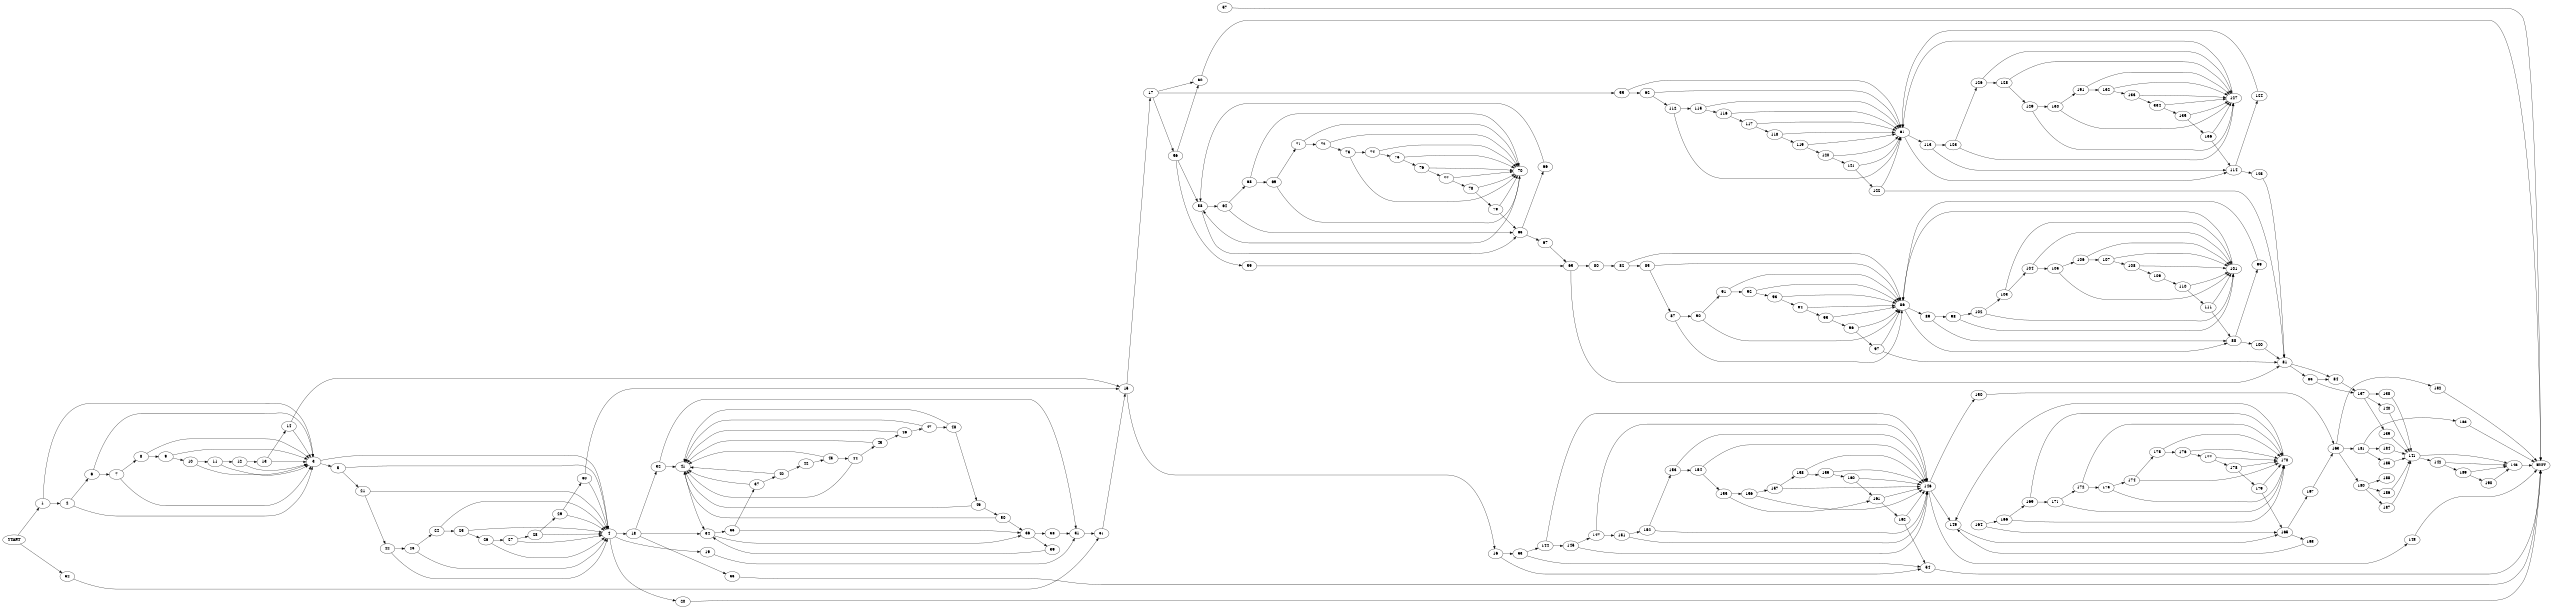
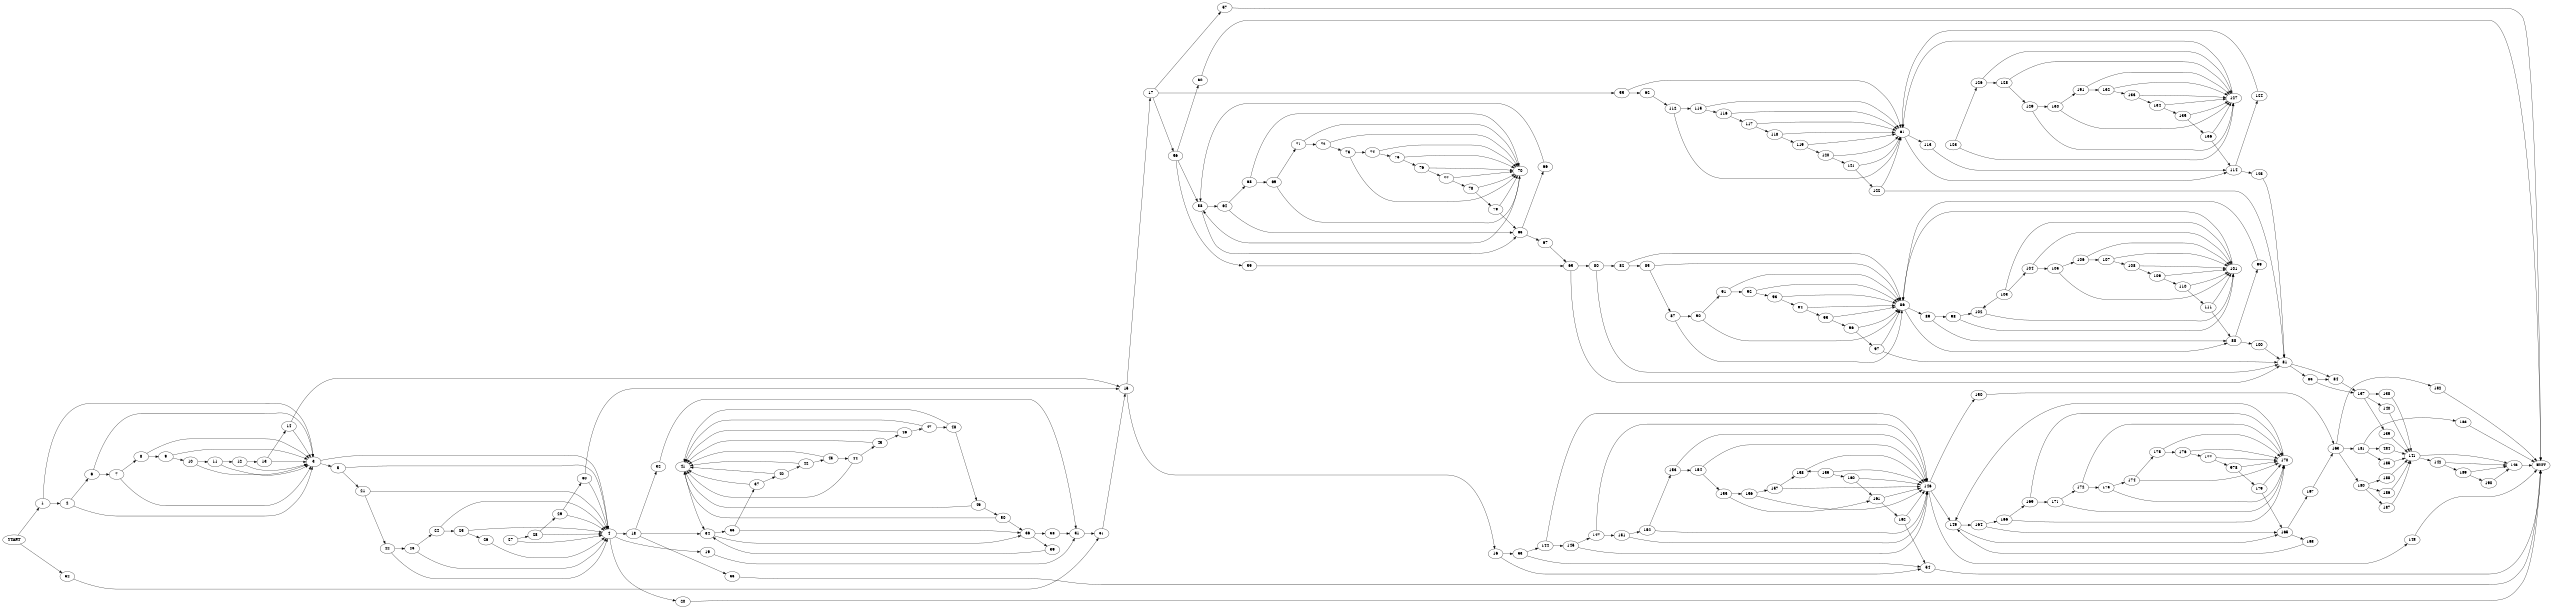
  digraph {
    rankdir=LR
    n1 [label=START]
    1
    52
    2
    3
    51
    6
    4
    5
    7
    18
    19
    20
    21
    32
    33
    34
    31
    n19 [label=EXIT]
    22
    8
    9
    10
    11
    12
    13
    14
    15
    16
    17
    53
    54
    55
    56
    57
    144
    61
    62
    58
    59
    60
    35
    36
    23
    24
    25
    26
    27
    28
    29
    30
    37
    38
    39
    40
    41
    42
    43
    44
    45
    46
    47
    48
    49
    50
    145
    146
    113
    114
    112
    63
    64
    65
    66
    67
    68
    80
    81
    123
    124
    125
    115
    69
    70
    82
    83
    84
    71
    72
    73
    74
    75
    76
    77
    78
    79
    85
    86
    137
    87
    88
    89
    138
    139
    140
    90
    99
    100
    98
    91
    101
    102
    92
    93
    94
    95
    96
    97
    103
    104
    105
    106
    107
    108
    109
    110
    111
    116
    126
    127
    117
    118
    119
    120
    121
    122
    128
    129
    130
    n140 [label=191]
    132
    133
-   134 [label=334]
+   134
    135
    136
    141
    142
    143
    189
    190
    147
    148
    149
    150
    151
    164
    165
    163
    152
    166
    167
    168
    180
    181
    182
    153
    154
    155
    156
    161
    157
    158
    159
    160
    162
    186
    187
    188
    183
-   184
+   184 [label=484]
    185
    169
    170
    171
    172
    173
    174
    175
    176
    177
-   178
+   178 [label=978]
    179
    n1 -> 1
    n1 -> 52
    1 -> 2
    1 -> 3
    52 -> 51
    2 -> 3
    2 -> 6
    3 -> 4
    3 -> 5
    51 -> 15
    6 -> 3
    6 -> 7
    4 -> 18
    4 -> 19
    4 -> 20
    5 -> 4
    5 -> 21
    7 -> 3
    7 -> 8
    18 -> 32
    18 -> 33
    18 -> 34
    19 -> 31
    20 -> n19
    21 -> 4
    21 -> 22
    32 -> 31
    33 -> n19
    34 -> 35
    34 -> 36
    31 -> 51
    22 -> 4
    22 -> 23
    8 -> 3
    8 -> 9
    9 -> 3
    9 -> 10
    10 -> 3
    10 -> 11
    11 -> 3
    11 -> 12
    12 -> 3
    12 -> 13
    13 -> 3
    13 -> 14
    14 -> 3
    14 -> 15
    15 -> 16
    15 -> 17
    16 -> 53
    16 -> 54
    17 -> 55
    17 -> 56
-   17 -> 60
+   17 -> 57
    53 -> 54
    53 -> 144
    54 -> n19
    55 -> 61
    55 -> 62
    56 -> 58
    56 -> 59
    56 -> 60
    57 -> n19
    144 -> 145
    144 -> 146
    61 -> 113
    61 -> 114
-   62 -> 61
    62 -> 112
    58 -> 63
    58 -> 64
    59 -> 65
    60 -> n19
    35 -> 36
    35 -> 37
    36 -> 38
    36 -> 39
    23 -> 4
    23 -> 24
    24 -> 4
    24 -> 25
    25 -> 4
    25 -> 26
    26 -> 4
-   26 -> 27
    27 -> 4
    27 -> 28
    28 -> 4
    28 -> 29
    29 -> 4
    29 -> 30
    30 -> 4
    30 -> 15
    37 -> 40
    37 -> 41
    38 -> 31
    39 -> 34
    40 -> 41
    40 -> 42
    41 -> 34
-   32 -> 41
+   42 -> 41
    42 -> 43
    43 -> 41
    43 -> 44
    44 -> 41
    44 -> 45
    45 -> 41
    45 -> 46
    46 -> 41
    46 -> 47
    47 -> 41
    47 -> 48
    48 -> 41
    48 -> 49
    49 -> 41
    49 -> 50
    50 -> 36
    50 -> 41
    145 -> 146
    145 -> 147
    146 -> 148
    146 -> 149
    146 -> 150
    113 -> 114
-   113 -> 123
    114 -> 124
    114 -> 125
    112 -> 61
    112 -> 115
    63 -> 66
    63 -> 67
    64 -> 63
    64 -> 68
    65 -> 80
    65 -> 81
    66 -> 58
    67 -> 65
    68 -> 69
    68 -> 70
+   80 -> 81
    80 -> 82
    81 -> 83
    81 -> 84
    123 -> 126
    123 -> 127
    124 -> 61
    125 -> 81
    115 -> 61
    115 -> 116
    69 -> 70
    69 -> 71
    70 -> 58
    82 -> 85
    82 -> 86
    83 -> 84
    83 -> 137
    84 -> 137
    71 -> 70
    71 -> 72
    72 -> 70
    72 -> 73
    73 -> 70
    73 -> 74
    74 -> 70
    74 -> 75
    75 -> 70
    75 -> 76
    76 -> 70
    76 -> 77
    77 -> 70
    77 -> 78
    78 -> 70
    78 -> 79
    79 -> 63
    79 -> 70
    85 -> 86
    85 -> 87
    86 -> 88
    86 -> 89
    137 -> 138
    137 -> 139
    137 -> 140
    87 -> 86
    87 -> 90
    88 -> 99
    88 -> 100
    89 -> 88
    89 -> 98
    138 -> 141
    139 -> 141
    140 -> 141
    90 -> 86
    90 -> 91
    99 -> 86
    100 -> 81
    98 -> 101
    98 -> 102
    91 -> 86
    91 -> 92
    101 -> 86
    102 -> 101
-   102 -> 103
+   103 -> 102
    92 -> 86
    92 -> 93
    93 -> 86
    93 -> 94
    94 -> 86
    94 -> 95
    95 -> 86
    95 -> 96
    96 -> 86
    96 -> 97
    97 -> 81
    97 -> 86
    103 -> 101
    103 -> 104
    104 -> 101
    104 -> 105
    105 -> 101
    105 -> 106
    106 -> 101
    106 -> 107
    107 -> 101
    107 -> 108
    108 -> 101
    108 -> 109
+   109 -> 101
    109 -> 110
    110 -> 101
    110 -> 111
    111 -> 88
    111 -> 101
    116 -> 61
    116 -> 117
    126 -> 127
    126 -> 128
    127 -> 61
    117 -> 61
    117 -> 118
    118 -> 61
    118 -> 119
    119 -> 61
    119 -> 120
    120 -> 61
    120 -> 121
    121 -> 61
    121 -> 122
    122 -> 61
    122 -> 81
    128 -> 127
    128 -> 129
    129 -> 127
    129 -> 130
    130 -> 127
    130 -> n140
    n140 -> 127
    n140 -> 132
    132 -> 127
    132 -> 133
    133 -> 127
    133 -> 134
    134 -> 127
    134 -> 135
    135 -> 127
    135 -> 136
    136 -> 114
    136 -> 127
    141 -> 142
    141 -> 143
    142 -> 143
    142 -> 189
    143 -> n19
    189 -> 143
    189 -> 190
    190 -> 143
    147 -> 146
    147 -> 151
    148 -> n19
+   149 -> 164
    149 -> 165
    150 -> 163
    151 -> 146
    151 -> 152
    164 -> 165
    164 -> 166
    165 -> 167
    165 -> 168
    163 -> 180
    163 -> 181
    163 -> 182
    152 -> 146
    152 -> 153
    166 -> 169
    166 -> 170
    167 -> 163
    168 -> 149
    180 -> 186
    180 -> 187
    180 -> 188
    181 -> 183
    181 -> 184
    181 -> 185
    182 -> n19
    153 -> 146
    153 -> 154
    154 -> 146
    154 -> 155
    155 -> 156
    155 -> 161
    156 -> 146
    156 -> 157
    161 -> 146
    161 -> 162
    157 -> 146
    157 -> 158
    158 -> 146
-   158 -> 159
+   159 -> 158
    159 -> 146
    159 -> 160
    160 -> 146
    160 -> 161
    162 -> 54
    162 -> 146
    186 -> 141
    187 -> 141
+   188 -> 141
    183 -> n19
    184 -> 141
    185 -> 141
    169 -> 170
    169 -> 171
    170 -> 149
    171 -> 170
    171 -> 172
    172 -> 170
    172 -> 173
    173 -> 170
    173 -> 174
    174 -> 170
    174 -> 175
    175 -> 170
    175 -> 176
    176 -> 170
    176 -> 177
    177 -> 170
    177 -> 178
    178 -> 170
    178 -> 179
    179 -> 165
    179 -> 170
  }
